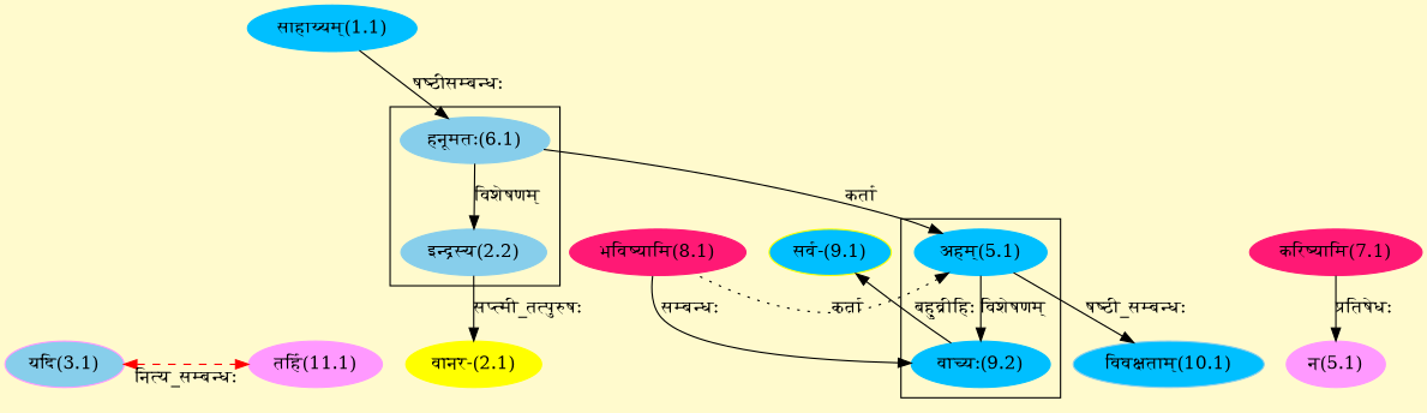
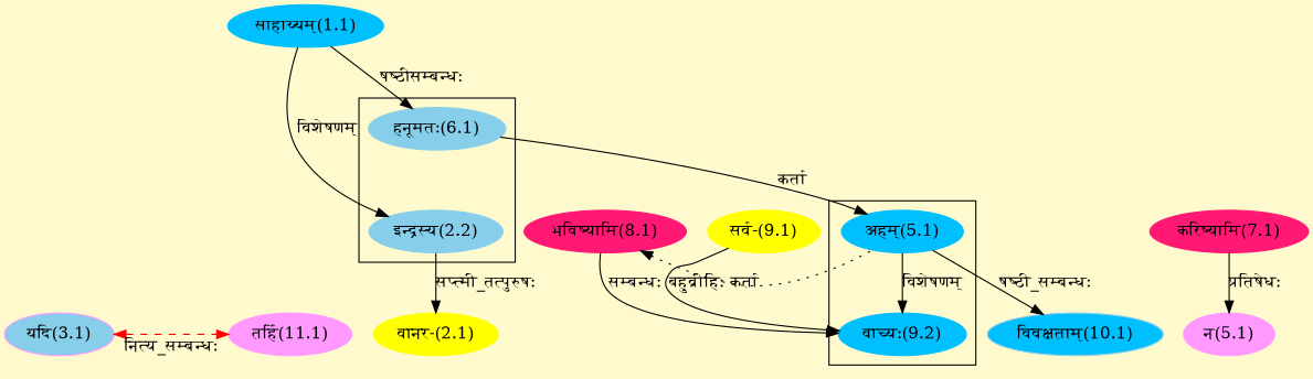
  digraph {
    bgcolor=lemonchiffon1
    compound=true
    rankdir=BT
    node [color="#FF99FF" style=filled]
    edge [dir=back]
    n1 [fillcolor="#87CEEB" label="यदि(3.1)"]
    n2 [label="तर्हि(11.1)"]
    n3 [color="#87CEEB" label="इन्द्रस्य(2.2)"]
    n4 [color="#87CEEB" label="हनूमतः(6.1)"]
    n5 [color="#00BFFF" label="वाच्यः(9.2)"]
    n6 [color="#00BFFF" label="अहम्(5.1)"]
    n7 [color="#00BFFF" label="साहाय्यम्(1.1)"]
    n8 [color="#FF1975" label="भविष्यामि(8.1)"]
    n9 [color="#FF1975" label="करिष्यामि(7.1)"]
    n10 [color="#FFFF00" label="वानर-(2.1)"]
    n11 [label="न(5.1)"]
-   n12 [color="#FFFF00" label="सर्व-(9.1)" fillcolor="#00BFFF"]
+   n12 [color="#FFFF00" label="सर्व-(9.1)"]
    n13 [color="#87CEEB" fillcolor="#00BFFF" label="विवक्षताम्(10.1)"]
    subgraph sub_1 {
      rank=same
      n1
      n2
    }
    subgraph cluster_2 {
      n3
      n4
    }
    subgraph cluster_3 {
      n5
      n6
    }
    n1 -> n2 [color=red dir=both label="नित्य_सम्बन्धः" style=dashed]
-   n3 -> n4 [label="विशेषणम्"]
+   n3 -> n7 [label="विशेषणम्"]
    n4 -> n7 [label="षष्ठीसम्बन्धः"]
    n5 -> n6 [label="विशेषणम्"]
    n5 -> n8 [label="सम्बन्धः"]
    n6 -> n4 [label="कर्ता"]
-   n6 -> n8 [label="कर्ता" style=dotted]
+   n8 -> n6 [label="कर्ता" style=dotted]
    n10 -> n3 [label="सप्त्मी_तत्पुरुषः"]
    n11 -> n9 [label="प्रतिषेधः"]
-   n12 -> n5 [label="बहुव्रीहिः"]
+   n5 -> n12 [label="बहुव्रीहिः"]
    n13 -> n6 [label="षष्ठी_सम्बन्धः"]
  }
